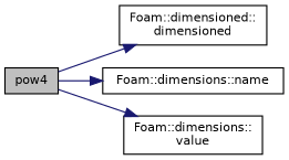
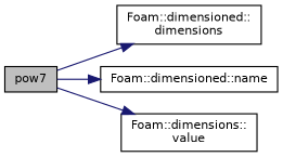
  digraph {
    rankdir=LR
    node [color=black fontname=Helvetica fontsize=10 shape=record]
    edge [color=midnightblue fontname=Helvetica fontsize=10 labelfontname=Helvetica labelfontsize=10 style=solid]
-   n1 [fillcolor=grey75 fontcolor=black height=0.2 label=pow4 style=filled width=0.4]
-   n2 [height=0.2 label="Foam::dimensioned::\ldimensioned" width=0.4]
-   n3 [height=0.2 label="Foam::dimensions::name" width=0.4]
+   n1 [fillcolor=grey75 fontcolor=black height=0.2 label=pow7 style=filled width=0.4]
+   n2 [height=0.2 label="Foam::dimensioned::\ldimensions" width=0.4]
+   n3 [height=0.2 label="Foam::dimensioned::name" width=0.4]
    n4 [height=0.2 label="Foam::dimensions::\lvalue" width=0.4]
    n1 -> n2
    n1 -> n3
    n1 -> n4
  }
